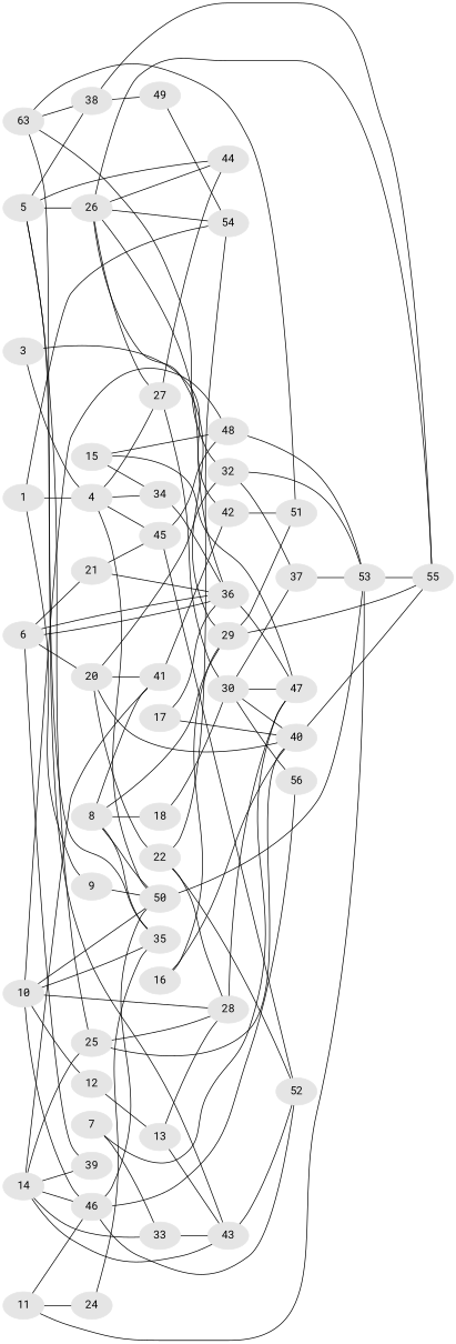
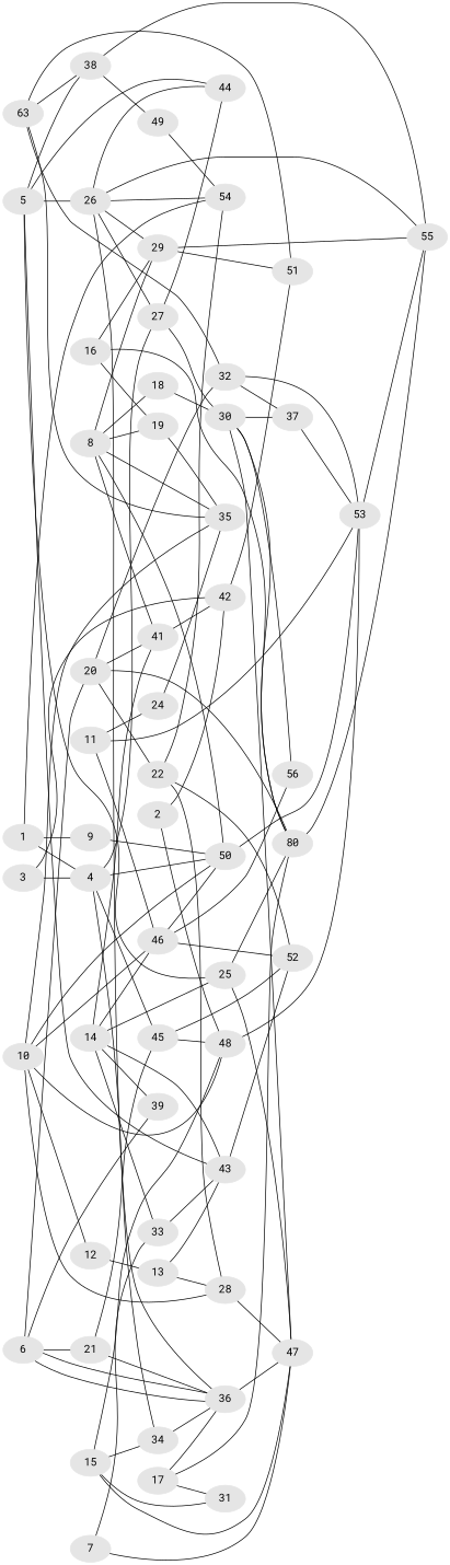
  graph {
    fontname="Roboto Mono"
    rankdir=LR
    node [color=gray90 fontname="Roboto Mono" style=filled]
    edge [fontname="Roboto Mono"]
    1
    4
    9
    54
    27
    34
    45
    50
+   2
    42
    48
    51
    53
    3
    44
    30
    36
    52
    5
    26
    38
    43
    25
    29
    55
    49
    6
    20
    21
    39
    41
-   40
+   40 [label=80]
    22
    32
    47
    7
    33
    8
    18
+   19
    35
    10
    12
    28
    46
    13
    56
    11
    24
    14
    15
+   31
    16
    17
    37
    n56 [label=63]
    1 -- 4
    1 -- 9
    1 -- 54
    4 -- 27
    4 -- 34
    4 -- 45
    4 -- 50
    9 -- 50
    27 -- 44
    27 -- 30
    34 -- 36
    45 -- 48
    45 -- 52
    50 -- 53
+   2 -- 42
+   2 -- 48
    42 -- 51
    48 -- 53
    53 -- 55
    3 -- 4
    3 -- 42
    30 -- 40
    30 -- 47
    30 -- 56
    30 -- 37
    36 -- 47
    5 -- 44
    5 -- 26
    5 -- 38
    5 -- 43
    5 -- 25
    26 -- 54
    26 -- 27
    26 -- 44
    26 -- 36
    26 -- 29
    26 -- 55
    38 -- 55
    38 -- 49
    43 -- 52
    25 -- 40
-   25 -- 28
+   25 -- 47
    29 -- 51
    29 -- 55
    49 -- 54
    6 -- 36
    6 -- 36
    6 -- 20
    6 -- 21
    6 -- 39
    20 -- 41
    20 -- 40
    20 -- 22
    20 -- 32
    21 -- 45
    21 -- 36
    41 -- 42
    40 -- 55
    22 -- 54
    22 -- 52
    22 -- 28
    32 -- 53
    32 -- 37
    7 -- 47
    7 -- 33
    33 -- 43
    8 -- 50
    8 -- 29
    8 -- 41
    8 -- 18
+   8 -- 19
    8 -- 35
    18 -- 30
+   19 -- 35
    10 -- 50
    10 -- 48
    10 -- 35
    10 -- 12
    10 -- 28
    10 -- 46
    12 -- 13
    28 -- 47
    46 -- 50
    46 -- 52
    46 -- 56
    13 -- 43
    13 -- 28
    11 -- 53
    11 -- 46
    11 -- 24
    24 -- 35
    14 -- 43
    14 -- 25
    14 -- 39
    14 -- 41
    14 -- 33
    14 -- 46
    15 -- 34
    15 -- 48
    15 -- 47
+   15 -- 31
    16 -- 29
    16 -- 40
+   16 -- 19
    17 -- 36
    17 -- 40
+   17 -- 31
    37 -- 53
    n56 -- 51
    n56 -- 38
    n56 -- 32
    n56 -- 35
  }
